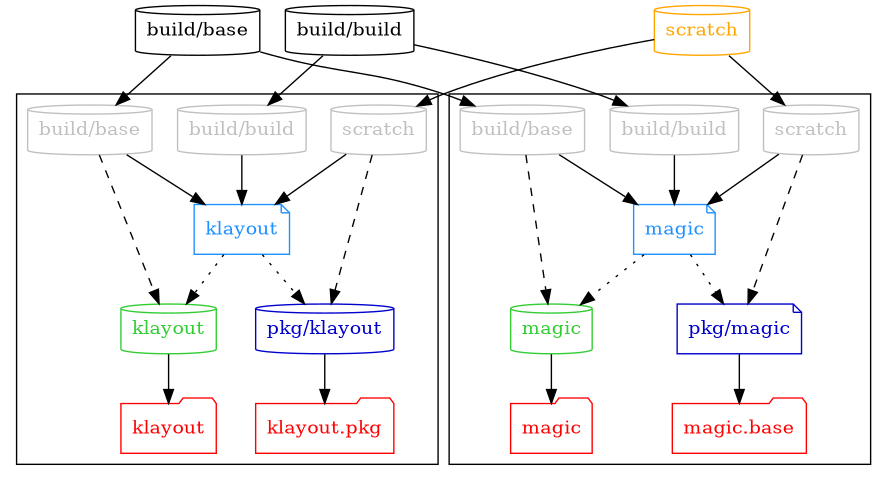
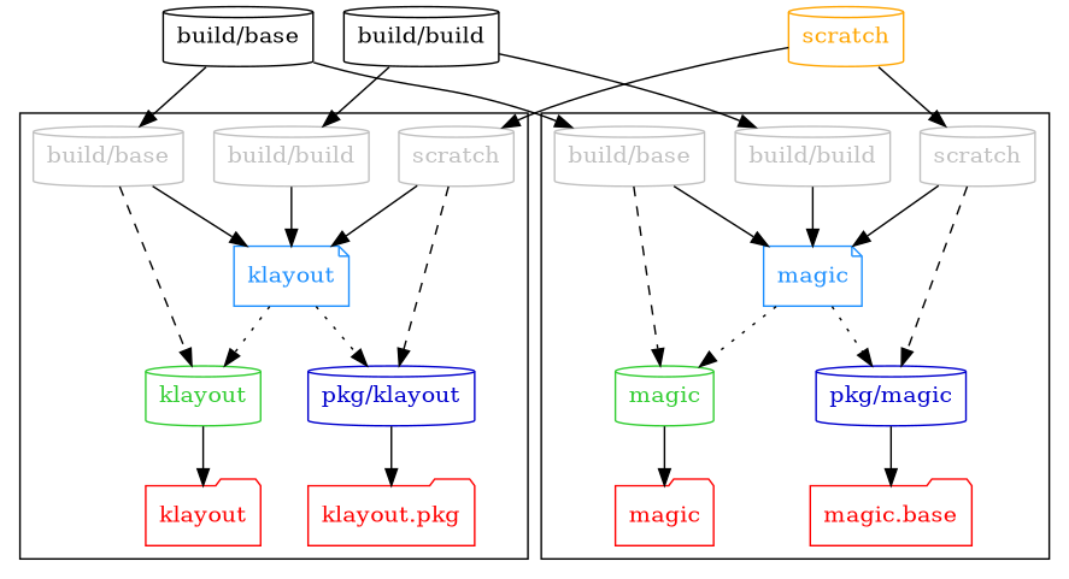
  digraph {
    newrank=true
    node [color=grey fontcolor=grey shape=cylinder]
    n1 [color=dodgerblue fontcolor=dodgerblue label=klayout shape=note]
    n2 [color=dodgerblue fontcolor=dodgerblue label=magic shape=note]
    klayout [color=limegreen fontcolor=limegreen]
    magic [color=limegreen fontcolor=limegreen]
    "pkg/klayout" [color=mediumblue fontcolor=mediumblue]
-   "pkg/magic" [color=mediumblue fontcolor=mediumblue shape=note]
+   "pkg/magic" [color=mediumblue fontcolor=mediumblue]
    "build/build" [color="" fontcolor=""]
    "build/base" [color="" fontcolor=""]
    scratch [color=orange fontcolor=orange]
    n10 [label="build/base"]
    n11 [label=scratch]
    n12 [label="build/base"]
    n13 [label=scratch]
    n14 [label="build/build"]
    n15 [color=red fontcolor=red label=klayout shape=folder]
    n16 [color=red fontcolor=red label="klayout.pkg" shape=folder]
    n17 [label="build/build"]
    n18 [color=red fontcolor=red label=magic shape=folder]
    n19 [color=red fontcolor=red label="magic.base" shape=folder]
    subgraph sub_1 {
      n1
      n2
    }
    subgraph sub_2 {
      "build/build"
      "build/base"
      subgraph sub_3 {
        klayout
        magic
      }
      subgraph sub_4 {
        "pkg/klayout"
        "pkg/magic"
      }
    }
    subgraph sub_5 {
      scratch
    }
    subgraph sub_6 {
      rank=same
      "build/build"
      "build/base"
      scratch
    }
    subgraph sub_7 {
      klayout
      magic
      "pkg/klayout"
      "pkg/magic"
      n10
      n11
      n12
      n13
    }
    subgraph cluster_8 {
      n1
      klayout
      "pkg/klayout"
      subgraph sub_9 {
        rank=same
        n10
        n11
        n14
      }
      subgraph sub_10 {
        n15
        n16
      }
    }
    subgraph cluster_11 {
      n2
      magic
      "pkg/magic"
      subgraph sub_12 {
        rank=same
        n12
        n13
        n17
      }
      subgraph sub_13 {
        n18
        n19
      }
    }
    n1 -> klayout [style=dotted]
    n1 -> "pkg/klayout" [style=dotted]
    n2 -> magic [style=dotted]
    n2 -> "pkg/magic" [style=dotted]
    klayout -> n15
    magic -> n18
    "pkg/klayout" -> n16
    "pkg/magic" -> n19
    "build/build" -> n14
    "build/build" -> n17
    "build/base" -> n10
    "build/base" -> n12
    scratch -> n11
    scratch -> n13
    n10 -> n1
    n10 -> klayout [style=dashed]
    n11 -> n1
    n11 -> "pkg/klayout" [style=dashed]
    n12 -> n2
    n12 -> magic [style=dashed]
    n13 -> n2
    n13 -> "pkg/magic" [style=dashed]
    n14 -> n1
    n17 -> n2
  }
